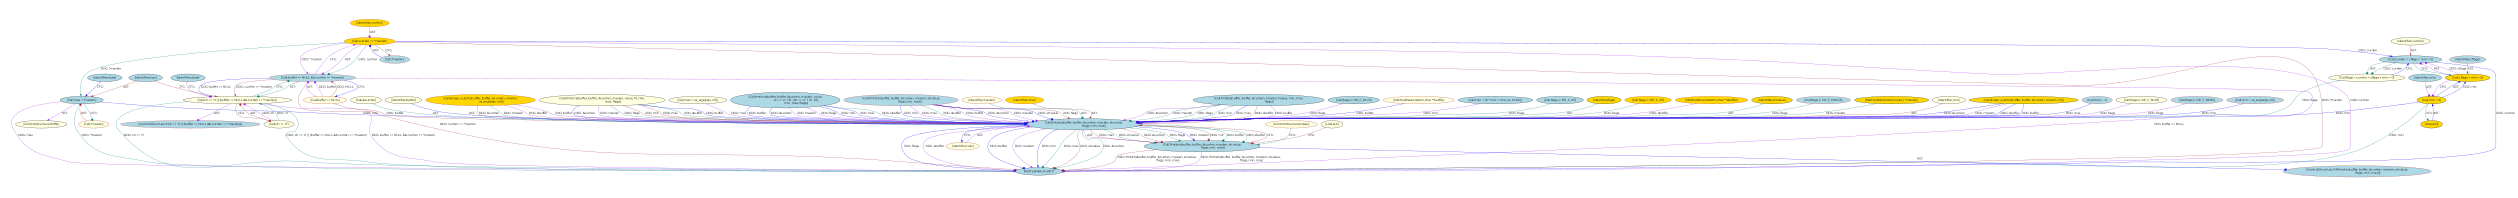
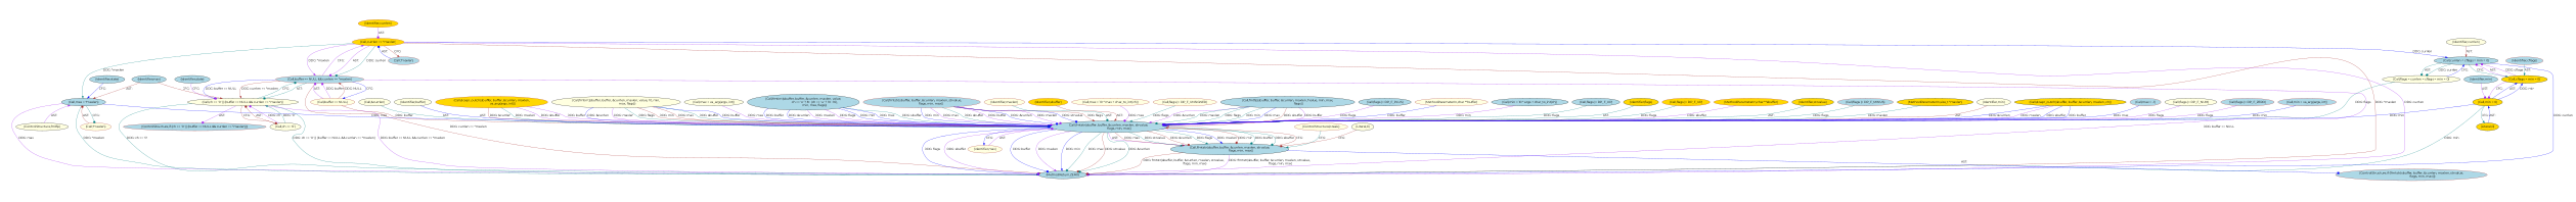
  digraph {
    fontname=Montserrat
    node [color=black fillcolor=lightblue fontname=Montserrat style=filled]
    edge [arrowhead=box color=purple fontname=Montserrat]
    n1 [color=brown fillcolor=gold label="(Call,currlen >= *maxlen)"]
    n2 [color=brown label="(Call,buffer == NULL && currlen >= *maxlen)"]
    n3 [label="(Call,max = *maxlen)"]
-   n4 [label="(MethodReturn,RET)"]
+   n4 [label="(MethodReturn,ZERO)"]
    n5 [color=brown label="(Call,*maxlen)"]
    n6 [label="(Call,currlen = cflags = min = 0)"]
    n7 [fillcolor=lightyellow label="(Call,ch == '\0' || (buffer == NULL && currlen >= *maxlen))"]
    n8 [color=brown fillcolor=lightyellow label="(Call,buffer == NULL)"]
    n9 [label="(Call,fmtstr(sbuffer, buffer, &currlen, maxlen, strvalue,\n                            flags, min, max))"]
    n10 [color=brown fillcolor=lightyellow label="(Call,*maxlen)"]
    n11 [fillcolor=lightyellow label="(ControlStructure,fmtfp)"]
    n12 [fillcolor=gold label="(Call,cflags = min = 0)"]
    n13 [fillcolor=lightyellow label="(Call,flags = currlen = cflags = min = 0)"]
    n14 [fillcolor=gold label="(Call,min = 0)"]
    n15 [fillcolor=gold label="(Literal,0)"]
    n16 [label="(Call,!fmtstr(sbuffer, buffer, &currlen, maxlen, strvalue,\n                            flags, min, max))"]
    n17 [color=brown fillcolor=lightyellow label="(Identifier,max)"]
    n18 [fillcolor=lightyellow label="(Call,ch == '\0')"]
    n19 [color=brown label="(ControlStructure,if (ch == '\0' || (buffer == NULL && currlen >= *maxlen)))"]
    n20 [color=brown label="(ControlStructure,if (!fmtstr(sbuffer, buffer, &currlen, maxlen, strvalue,\n                            flags, min, max)))"]
    n21 [color=brown fillcolor=gold label="(Call,doapr_outch(sbuffer, buffer, &currlen, maxlen,\n                            va_arg(args, int)))"]
    n22 [fillcolor=lightyellow label="(Call,fmtint(sbuffer, buffer, &currlen, maxlen, value, 10, min,\n                            max, flags))"]
    n23 [fillcolor=lightyellow label="(Call,max = va_arg(args, int))"]
    n24 [label="(Identifier,state)"]
    n25 [label="(Call,fmtint(sbuffer, buffer, &currlen, maxlen, value,\n                            ch == 'o' ? 8 : (ch == 'u' ? 10 : 16),\n                            min, max, flags))"]
    n26 [color=brown label="(Call,fmtstr(sbuffer, buffer, &currlen, maxlen, strvalue,\n                       flags, min, max))"]
    n27 [color=brown fillcolor=lightyellow label="(Identifier,maxlen)"]
-   n28 [color=brown fillcolor=gold label="(Identifier,char)"]
+   n28 [color=brown fillcolor=gold label="(Identifier,sbuffer)"]
+   n29 [color=brown fillcolor=lightyellow label="(Call,max = 10 * max + char_to_int(ch))"]
    n30 [color=brown fillcolor=lightyellow label="(ControlStructure,break;)"]
+   n31 [color=brown fillcolor=lightyellow label="(Call,flags |= DP_F_UNSIGNED)"]
    n32 [label="(Call,fmtfp(sbuffer, buffer, &currlen, maxlen, fvalue, min, max,\n                           flags))"]
    n33 [label="(Call,flags |= DP_F_PLUS)"]
    n34 [color=brown fillcolor=lightyellow label="(MethodParameterIn,char **buffer)"]
    n35 [label="(Identifier,state)"]
-   n36 [label="(Call,min = 10 * min + char_to_int(ch))"]
+   n36 [label="(Call,min = 10 * args + char_to_int(ch))"]
    n37 [label="(Call,flags |= DP_F_UP)"]
    n38 [fillcolor=gold label="(Identifier,flags)"]
    n39 [color=brown fillcolor=gold label="(Call,flags |= DP_F_UP)"]
    n40 [label="(Identifier,min)"]
    n41 [label="(Identifier,max)"]
    n42 [fillcolor=lightyellow label="(Literal,0)"]
    n43 [color=brown fillcolor=gold label="(MethodParameterIn,char **sbuffer)"]
    n44 [fillcolor=gold label="(Identifier,strvalue)"]
    n45 [color=brown label="(Call,flags |= DP_F_MINUS)"]
    n46 [fillcolor=gold label="(MethodParameterIn,size_t *maxlen)"]
    n47 [fillcolor=lightyellow label="(Identifier,currlen)"]
    n48 [color=brown fillcolor=gold label="(Identifier,currlen)"]
    n49 [fillcolor=lightyellow label="(Identifier,min)"]
    n50 [fillcolor=gold label="(Call,doapr_outch(sbuffer, buffer, &currlen, maxlen, ch))"]
    n51 [color=brown label="(Call,max = -1)"]
    n52 [fillcolor=lightyellow label="(Call,flags |= DP_F_NUM)"]
    n53 [color=brown label="(Call,flags |= DP_F_ZERO)"]
    n54 [color=brown label="(Call,min = va_arg(args, int))"]
    n55 [fillcolor=lightyellow label="(Call,&currlen)"]
    n56 [fillcolor=lightyellow label="(Identifier,buffer)"]
    n57 [color=brown label="(Identifier,cflags)"]
    n1 -> n2 [label="AST: "]
    n1 -> n2 [color=teal label="DDG: currlen"]
    n1 -> n2 [arrowhead=normal label="DDG: *maxlen"]
    n1 -> n3 [arrowhead=normal color=teal label="DDG: *maxlen"]
    n1 -> n4 [arrowhead=normal color=brown label="DDG: *maxlen"]
    n1 -> n4 [label="DDG: currlen"]
    n1 -> n5 [arrowhead=normal color=brown label="CFG: "]
    n1 -> n6 [arrowhead=normal color=blue label="DDG: currlen"]
    n2 -> n1 [arrowhead=normal label="CFG: "]
    n2 -> n4 [arrowhead=normal color=brown label="DDG: currlen >= *maxlen"]
    n2 -> n4 [arrowhead=normal label="DDG: buffer == NULL"]
    n2 -> n7 [color=teal label="AST: "]
    n2 -> n7 [arrowhead=normal color=blue label="DDG: buffer == NULL"]
    n2 -> n7 [arrowhead=normal color=brown label="DDG: currlen >= *maxlen"]
    n2 -> n8 [arrowhead=normal color=blue label="CFG: "]
    n3 -> n4 [label="DDG: max"]
    n3 -> n4 [arrowhead=normal color=teal label="DDG: *maxlen"]
    n3 -> n9 [color=blue label="DDG: max"]
    n3 -> n10 [color=teal label="CFG: "]
-   n3 -> n11 [arrowhead=normal label="AST: "]
+   n11 -> n3 [arrowhead=normal label="AST: "]
    n5 -> n1 [color=blue label="AST: "]
    n6 -> n4 [arrowhead=normal color=blue label="DDG: currlen"]
    n6 -> n12 [arrowhead=normal color=teal label="CFG: "]
    n6 -> n13 [color=teal label="AST: "]
    n6 -> n13 [color=teal label="DDG: currlen"]
    n7 -> n2 [color=teal label="CFG: "]
    n7 -> n4 [arrowhead=normal color=teal label="DDG: ch == '\0' || (buffer == NULL && currlen >= *maxlen)"]
    n7 -> n4 [arrowhead=normal label="DDG: buffer == NULL && currlen >= *maxlen"]
    n7 -> n4 [arrowhead=normal color=teal label="DDG: ch == '\0'"]
    n7 -> n18 [color=brown label="CFG: "]
    n7 -> n19 [label="AST: "]
    n8 -> n2 [label="AST: "]
    n8 -> n2 [label="DDG: buffer"]
    n8 -> n2 [arrowhead=normal color=brown label="DDG: NULL"]
    n8 -> n9 [color=brown label="DDG: buffer"]
    n9 -> n4 [color=blue label="DDG: buffer"]
    n9 -> n4 [color=blue label="DDG: flags"]
    n9 -> n4 [label="DDG: sbuffer"]
    n9 -> n4 [arrowhead=normal label="DDG: maxlen"]
    n9 -> n4 [arrowhead=normal color=blue label="DDG: min"]
    n9 -> n4 [color=teal label="DDG: max"]
    n9 -> n4 [color=brown label="DDG: strvalue"]
    n9 -> n4 [color=teal label="DDG: &currlen"]
    n9 -> n16 [arrowhead=normal label="AST: "]
    n9 -> n16 [arrowhead=normal color=brown label="DDG: max"]
    n9 -> n16 [arrowhead=normal color=teal label="DDG: strvalue"]
    n9 -> n16 [color=brown label="DDG: &currlen"]
    n9 -> n16 [arrowhead=normal color=teal label="DDG: flags"]
    n9 -> n16 [arrowhead=normal color=blue label="DDG: maxlen"]
    n9 -> n16 [color=brown label="DDG: min"]
    n9 -> n16 [color=teal label="DDG: buffer"]
    n9 -> n16 [color=teal label="DDG: sbuffer"]
    n9 -> n17 [arrowhead=normal color=blue label="CFG: "]
    n10 -> n3 [color=brown label="AST: "]
    n12 -> n6 [label="AST: "]
    n12 -> n6 [label="DDG: cflags"]
    n12 -> n14 [label="CFG: "]
    n13 -> n6 [arrowhead=normal color=blue label="CFG: "]
    n13 -> n9 [color=teal label="DDG: flags"]
    n14 -> n4 [arrowhead=normal color=teal label="DDG: min"]
    n14 -> n9 [arrowhead=normal color=blue label="DDG: min"]
    n14 -> n12 [arrowhead=normal color=blue label="AST: "]
    n14 -> n12 [arrowhead=normal color=blue label="DDG: min"]
    n14 -> n15 [arrowhead=normal color=teal label="CFG: "]
    n15 -> n14 [arrowhead=normal color=blue label="AST: "]
    n16 -> n4 [label="DDG: !fmtstr(sbuffer, buffer, &currlen, maxlen, strvalue,\n                            flags, min, max)"]
    n16 -> n4 [color=brown label="DDG: fmtstr(sbuffer, buffer, &currlen, maxlen, strvalue,\n                            flags, min, max)"]
    n16 -> n9 [arrowhead=normal color=brown label="CFG: "]
    n16 -> n20 [color=blue label="AST: "]
    n17 -> n9 [label="AST: "]
    n18 -> n7 [color=brown label="AST: "]
    n18 -> n7 [label="DDG: ch"]
    n18 -> n7 [arrowhead=normal color=teal label="DDG: '\0'"]
    n21 -> n9 [label="DDG: sbuffer"]
    n21 -> n9 [label="DDG: buffer"]
    n21 -> n9 [arrowhead=normal color=brown label="DDG: &currlen"]
    n21 -> n9 [arrowhead=normal color=teal label="DDG: maxlen"]
    n22 -> n9 [arrowhead=normal color=teal label="DDG: sbuffer"]
    n22 -> n9 [arrowhead=normal color=blue label="DDG: buffer"]
    n22 -> n9 [arrowhead=normal color=blue label="DDG: &currlen"]
    n22 -> n9 [arrowhead=normal label="DDG: maxlen"]
    n22 -> n9 [arrowhead=normal color=teal label="DDG: flags"]
    n22 -> n9 [arrowhead=normal color=brown label="DDG: min"]
    n22 -> n9 [color=brown label="DDG: max"]
    n23 -> n9 [label="DDG: max"]
    n24 -> n7 [label="CFG: "]
    n25 -> n9 [arrowhead=normal color=teal label="DDG: sbuffer"]
    n25 -> n9 [color=blue label="DDG: buffer"]
    n25 -> n9 [arrowhead=normal color=blue label="DDG: &currlen"]
    n25 -> n9 [arrowhead=normal label="DDG: maxlen"]
    n25 -> n9 [arrowhead=normal label="DDG: flags"]
    n25 -> n9 [color=blue label="DDG: min"]
    n25 -> n9 [arrowhead=normal color=blue label="DDG: max"]
    n26 -> n9 [color=teal label="DDG: sbuffer"]
    n26 -> n9 [arrowhead=normal label="DDG: buffer"]
    n26 -> n9 [color=blue label="DDG: &currlen"]
    n26 -> n9 [label="DDG: maxlen"]
    n26 -> n9 [color=blue label="DDG: strvalue"]
    n26 -> n9 [arrowhead=normal color=brown label="DDG: flags"]
    n26 -> n9 [color=blue label="DDG: min"]
    n26 -> n9 [arrowhead=normal label="DDG: max"]
    n27 -> n9 [color=teal label="AST: "]
    n28 -> n9 [arrowhead=normal color=brown label="AST: "]
+   n29 -> n9 [label="DDG: max"]
    n30 -> n16 [arrowhead=normal color=teal label="CFG: "]
+   n31 -> n9 [arrowhead=normal color=teal label="DDG: flags"]
    n32 -> n9 [arrowhead=normal color=brown label="DDG: sbuffer"]
    n32 -> n9 [arrowhead=normal label="DDG: buffer"]
    n32 -> n9 [arrowhead=normal label="DDG: &currlen"]
    n32 -> n9 [color=teal label="DDG: maxlen"]
    n32 -> n9 [color=teal label="DDG: flags"]
    n32 -> n9 [color=teal label="DDG: min"]
    n32 -> n9 [color=blue label="DDG: max"]
    n33 -> n9 [label="DDG: flags"]
    n34 -> n9 [color=blue label="DDG: buffer"]
    n35 -> n3 [arrowhead=normal color=blue label="CFG: "]
    n36 -> n9 [label="DDG: min"]
    n37 -> n9 [arrowhead=normal color=teal label="DDG: flags"]
    n38 -> n9 [arrowhead=normal color=teal label="AST: "]
    n39 -> n9 [color=teal label="DDG: flags"]
    n40 -> n14 [label="AST: "]
    n41 -> n3 [arrowhead=normal color=brown label="AST: "]
    n41 -> n7 [arrowhead=normal color=brown label="CFG: "]
    n42 -> n16 [color=brown label="CFG: "]
    n43 -> n9 [label="DDG: sbuffer"]
    n44 -> n9 [color=teal label="AST: "]
    n45 -> n9 [arrowhead=normal color=teal label="DDG: flags"]
    n46 -> n9 [arrowhead=normal color=teal label="DDG: maxlen"]
    n47 -> n6 [arrowhead=normal color=brown label="AST: "]
    n48 -> n1 [label="AST: "]
    n49 -> n9 [arrowhead=normal color=brown label="AST: "]
    n50 -> n9 [color=blue label="DDG: sbuffer"]
    n50 -> n9 [color=blue label="DDG: buffer"]
    n50 -> n9 [color=blue label="DDG: &currlen"]
    n50 -> n9 [arrowhead=normal label="DDG: maxlen"]
    n51 -> n9 [color=blue label="DDG: max"]
    n52 -> n9 [label="DDG: flags"]
    n53 -> n9 [arrowhead=normal label="DDG: flags"]
    n54 -> n9 [arrowhead=normal color=blue label="DDG: min"]
    n55 -> n9 [color=teal label="AST: "]
    n56 -> n9 [color=blue label="AST: "]
    n57 -> n12 [arrowhead=normal color=teal label="AST: "]
  }
